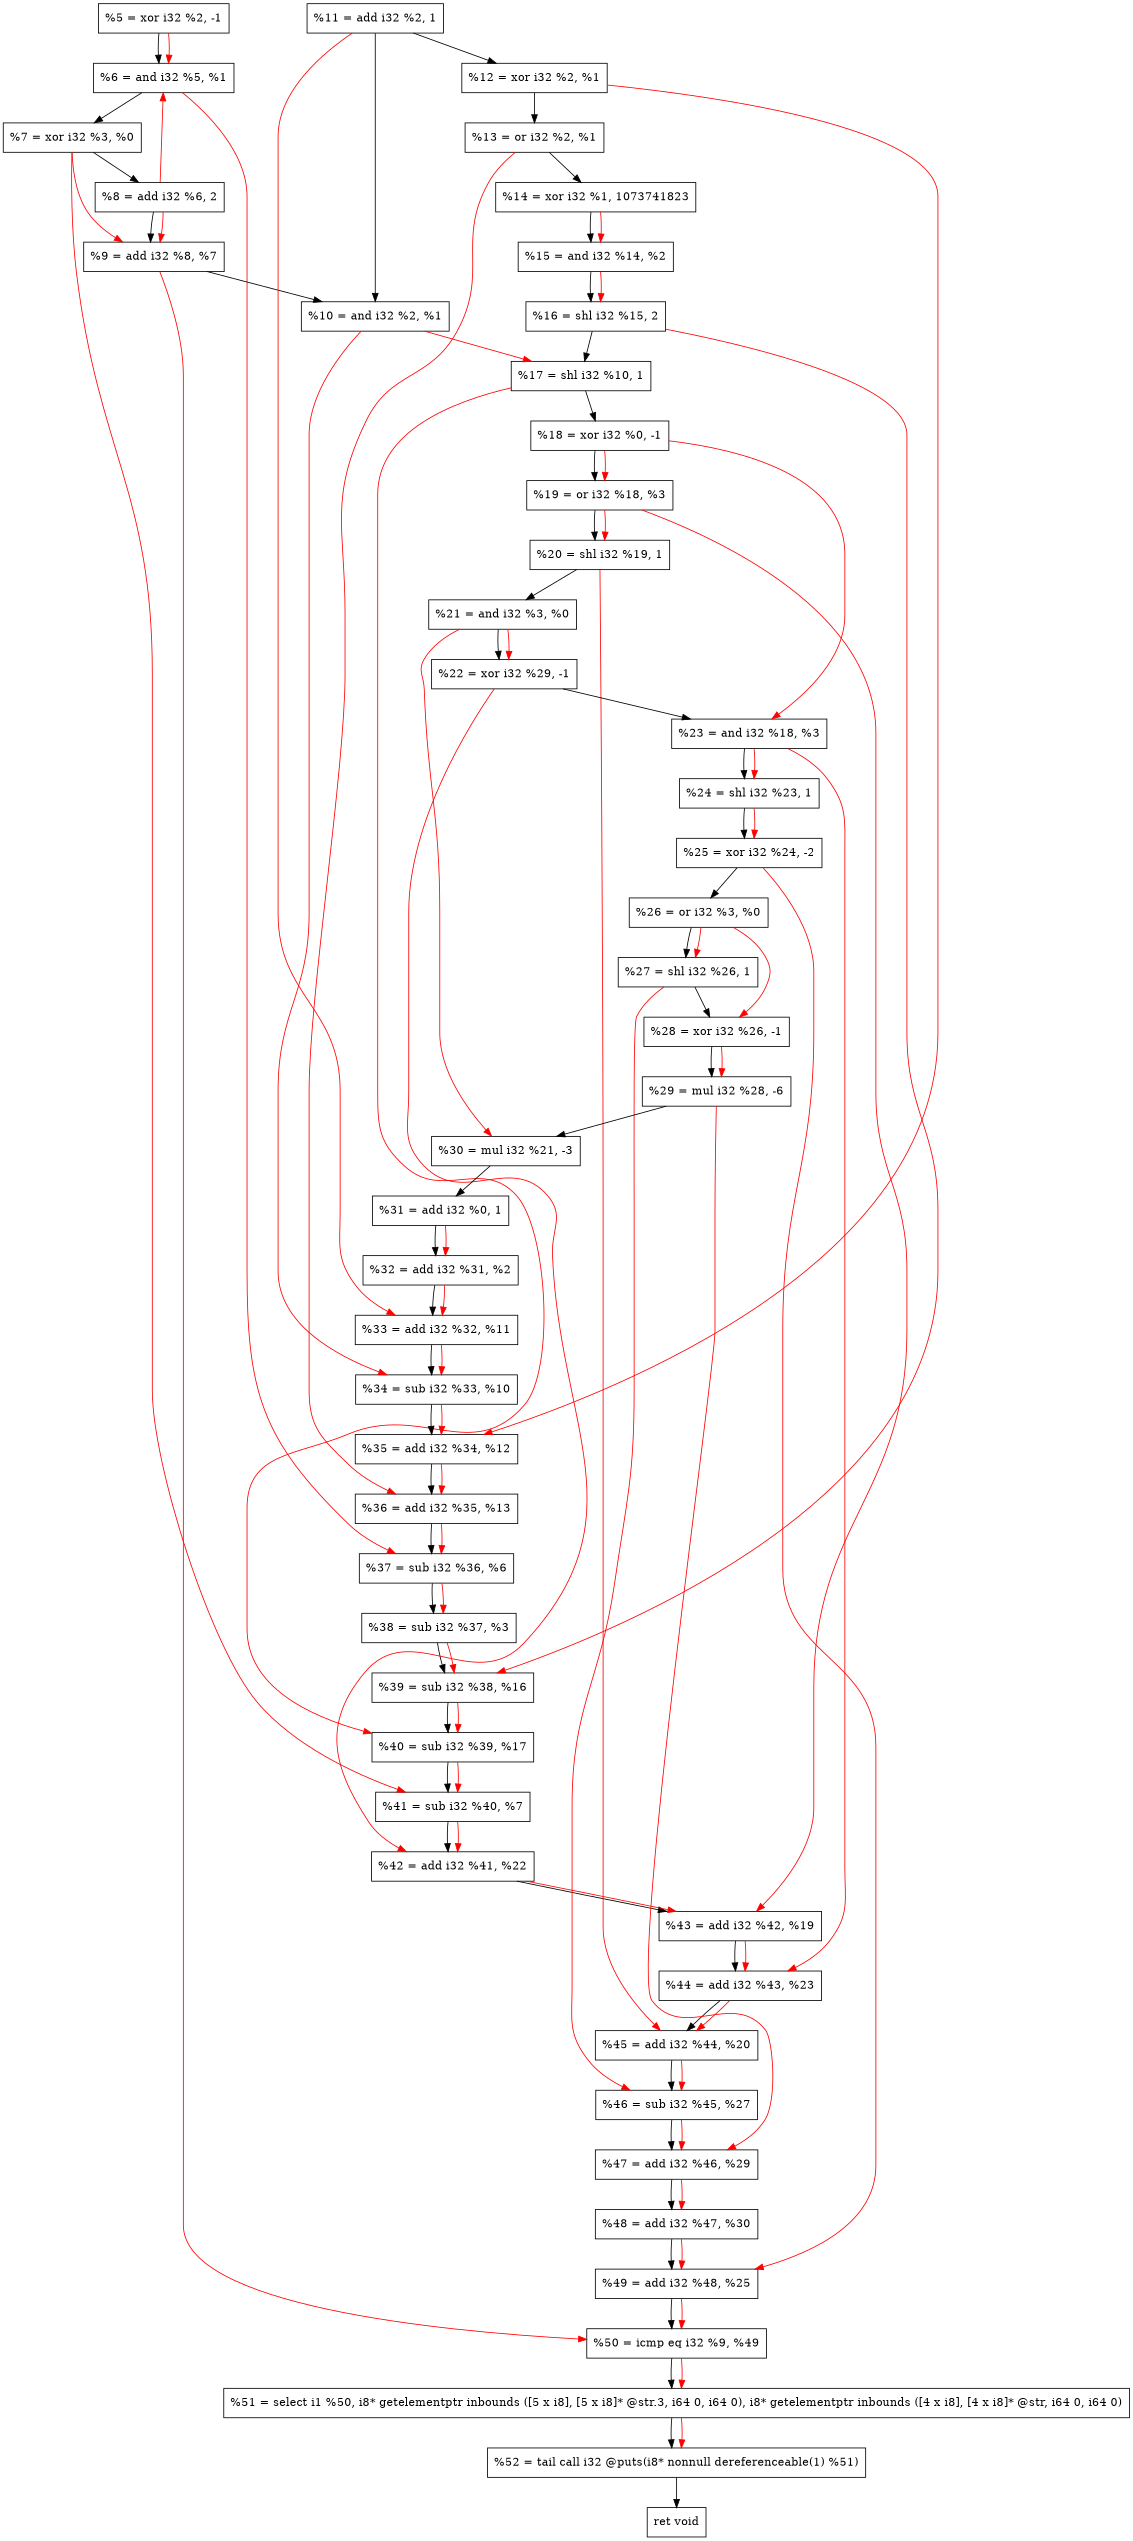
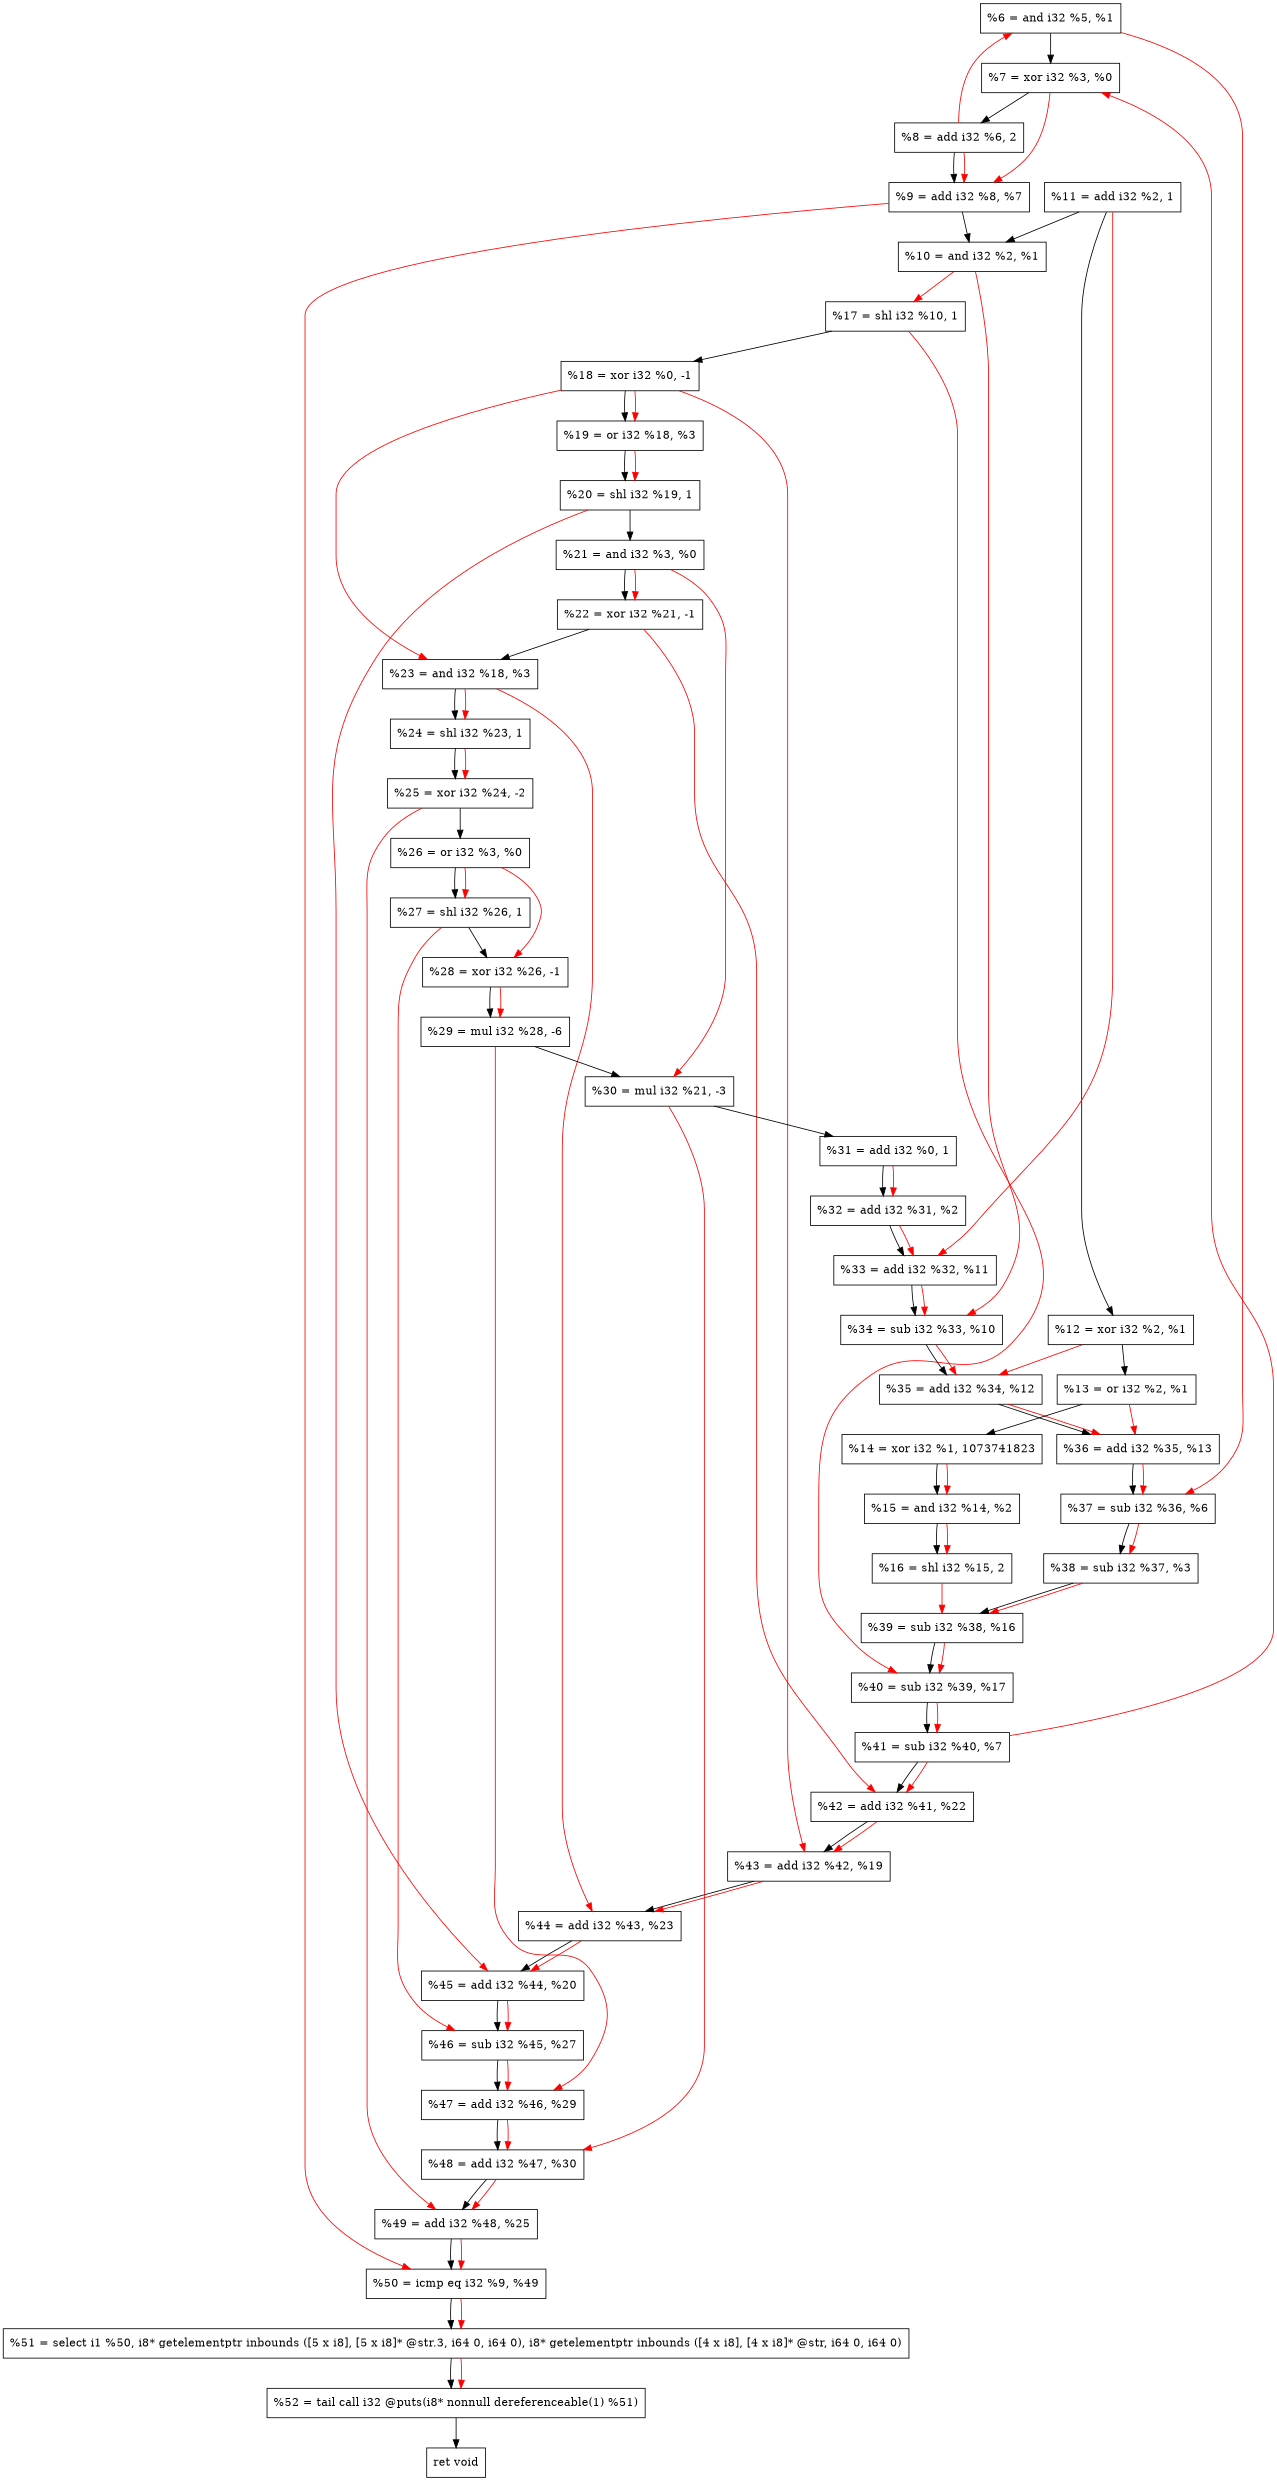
  digraph {
    node [shape=record]
    edge [color=red]
-   n1 [label="  %5 = xor i32 %2, -1"]
    n2 [label="  %6 = and i32 %5, %1"]
    n3 [label="  %7 = xor i32 %3, %0"]
    n4 [label="  %37 = sub i32 %36, %6"]
    n5 [label="  %8 = add i32 %6, 2"]
    n6 [label="  %9 = add i32 %8, %7"]
    n7 [label="  %41 = sub i32 %40, %7"]
    n8 [label="  %38 = sub i32 %37, %3"]
    n9 [label="  %10 = and i32 %2, %1"]
    n10 [label="  %50 = icmp eq i32 %9, %49"]
    n11 [label="  %42 = add i32 %41, %22"]
    n12 [label="  %17 = shl i32 %10, 1"]
    n13 [label="  %34 = sub i32 %33, %10"]
    n14 [label="  %51 = select i1 %50, i8* getelementptr inbounds ([5 x i8], [5 x i8]* @str.3, i64 0, i64 0), i8* getelementptr inbounds ([4 x i8], [4 x i8]* @str, i64 0, i64 0)"]
    n15 [label="  %11 = add i32 %2, 1"]
    n16 [label="  %12 = xor i32 %2, %1"]
    n17 [label="  %33 = add i32 %32, %11"]
    n18 [label="  %18 = xor i32 %0, -1"]
    n19 [label="  %40 = sub i32 %39, %17"]
    n20 [label="  %35 = add i32 %34, %12"]
    n21 [label="  %13 = or i32 %2, %1"]
    n22 [label="  %14 = xor i32 %1, 1073741823"]
    n23 [label="  %36 = add i32 %35, %13"]
    n24 [label="  %15 = and i32 %14, %2"]
    n25 [label="  %16 = shl i32 %15, 2"]
    n26 [label="  %39 = sub i32 %38, %16"]
    n27 [label="  %19 = or i32 %18, %3"]
    n28 [label="  %23 = and i32 %18, %3"]
    n29 [label="  %20 = shl i32 %19, 1"]
    n30 [label="  %43 = add i32 %42, %19"]
    n31 [label="  %24 = shl i32 %23, 1"]
    n32 [label="  %44 = add i32 %43, %23"]
    n33 [label="  %21 = and i32 %3, %0"]
    n34 [label="  %45 = add i32 %44, %20"]
-   n35 [label="%22 = xor i32 %29, -1"]
+   n35 [label="  %22 = xor i32 %21, -1"]
    n36 [label="  %30 = mul i32 %21, -3"]
    n37 [label="  %46 = sub i32 %45, %27"]
    n38 [label="  %31 = add i32 %0, 1"]
    n39 [label="  %48 = add i32 %47, %30"]
    n40 [label="  %25 = xor i32 %24, -2"]
    n41 [label="  %26 = or i32 %3, %0"]
    n42 [label="  %49 = add i32 %48, %25"]
    n43 [label="  %27 = shl i32 %26, 1"]
    n44 [label="  %28 = xor i32 %26, -1"]
    n45 [label="  %29 = mul i32 %28, -6"]
    n46 [label="  %47 = add i32 %46, %29"]
    n47 [label="  %32 = add i32 %31, %2"]
    n48 [label="  %52 = tail call i32 @puts(i8* nonnull dereferenceable(1) %51)"]
    n49 [label="  ret void"]
-   n1 -> n2 [color=""]
-   n1 -> n2
    n2 -> n3 [color=""]
    n2 -> n4
    n3 -> n5 [color=""]
    n3 -> n6
-   n3 -> n7
+   n7 -> n3
    n4 -> n8 [color=""]
    n4 -> n8
    n5 -> n2
    n5 -> n6 [color=""]
    n5 -> n6
    n6 -> n9 [color=""]
    n6 -> n10
    n7 -> n11 [color=""]
    n7 -> n11
    n8 -> n26 [color=""]
    n8 -> n26
    n9 -> n12
    n9 -> n13
    n10 -> n14 [color=""]
    n10 -> n14
    n11 -> n30 [color=""]
    n11 -> n30
    n12 -> n18 [color=""]
    n12 -> n19
    n13 -> n20 [color=""]
    n13 -> n20
    n14 -> n48 [color=""]
    n14 -> n48
    n15 -> n9 [color=""]
    n15 -> n16 [color=""]
    n15 -> n17
    n16 -> n20
    n16 -> n21 [color=""]
    n17 -> n13 [color=""]
    n17 -> n13
    n18 -> n27 [color=""]
    n18 -> n27
    n18 -> n28
    n19 -> n7 [color=""]
    n19 -> n7
    n20 -> n23 [color=""]
    n20 -> n23
    n21 -> n22 [color=""]
    n21 -> n23
    n22 -> n24 [color=""]
    n22 -> n24
    n23 -> n4 [color=""]
    n23 -> n4
    n24 -> n25 [color=""]
    n24 -> n25
-   n25 -> n12 [color=""]
    n25 -> n26
    n26 -> n19 [color=""]
    n26 -> n19
    n27 -> n29 [color=""]
    n27 -> n29
-   n27 -> n30
+   n18 -> n30
    n28 -> n31 [color=""]
    n28 -> n31
    n28 -> n32
    n29 -> n33 [color=""]
    n29 -> n34
    n30 -> n32 [color=""]
    n30 -> n32
    n31 -> n40 [color=""]
    n31 -> n40
    n32 -> n34 [color=""]
    n32 -> n34
    n33 -> n35 [color=""]
    n33 -> n35
    n33 -> n36
    n34 -> n37 [color=""]
    n34 -> n37
    n35 -> n11
    n35 -> n28 [color=""]
    n36 -> n38 [color=""]
+   n36 -> n39
    n37 -> n46 [color=""]
    n37 -> n46
    n38 -> n47 [color=""]
    n38 -> n47
    n39 -> n42 [color=""]
    n39 -> n42
    n40 -> n41 [color=""]
    n40 -> n42
    n41 -> n43 [color=""]
    n41 -> n43
    n41 -> n44
    n42 -> n10 [color=""]
    n42 -> n10
    n43 -> n37
    n43 -> n44 [color=""]
    n44 -> n45 [color=""]
    n44 -> n45
    n45 -> n36 [color=""]
    n45 -> n46
    n46 -> n39 [color=""]
    n46 -> n39
    n47 -> n17 [color=""]
    n47 -> n17
    n48 -> n49 [color=""]
  }
